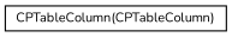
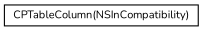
  digraph {
    rankdir=LR
    fontname=Nunito
-   n1 [color=black fillcolor=white fontname=Nunito fontsize=10 height=0.2 label="CPTableColumn(CPTableColumn)" shape=record style=filled width=0.4]
+   n1 [color=black fillcolor=white fontname=Nunito fontsize=10 height=0.2 label="CPTableColumn(NSInCompatibility)" shape=record style=filled width=0.4]
  }
